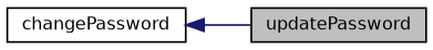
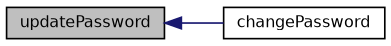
  digraph {
    rankdir=LR
    node [color=black fontname=Helvetica fontsize=10 shape=record style=filled]
    n1 [fillcolor=grey75 fontcolor=black height=0.2 label=updatePassword width=0.4]
    n2 [fillcolor=white height=0.2 label=changePassword width=0.4]
-   n2 -> n1 [color=midnightblue dir=back fontname=Helvetica fontsize=10 labelfontname=Helvetica labelfontsize=10 style=solid]
+   n1 -> n2 [color=midnightblue dir=back fontname=Helvetica fontsize=10 labelfontname=Helvetica labelfontsize=10 style=solid]
  }
